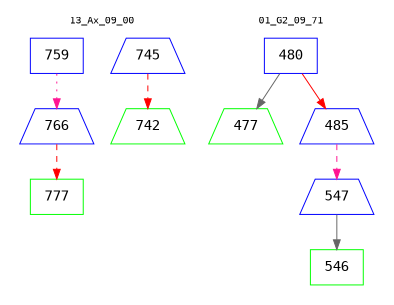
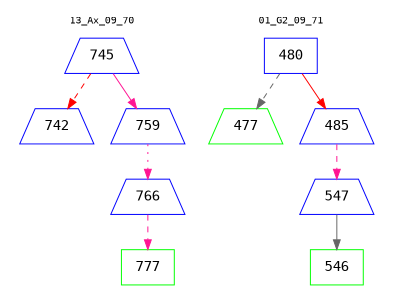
  digraph {
    fontname="DejaVu Sans Mono"
    node [color=blue fontname="DejaVu Sans Mono" shape=trapezium]
    edge [color=deeppink fontname="DejaVu Sans Mono" style=dashed]
    n1 [label=745]
-   n2 [color=green label=742]
-   n3 [label=759 shape=box]
+   n2 [label=742]
+   n3 [label=759]
    n4 [label=766]
    n5 [color=green label=777 shape=box]
    n6 [label=480 shape=box]
    n7 [color=green label=477]
    n8 [label=485]
    n9 [label=547]
    n10 [color=green label=546 shape=box]
    subgraph cluster_1 {
      color=white
      fontsize=10
-     label="13_Ax_09_00"
+     label="13_Ax_09_70"
      n1
      n2
      n3
      n4
      n5
    }
    subgraph cluster_2 {
      color=white
      fontsize=10
      label="01_G2_09_71"
      n6
      n7
      n8
      n9
      n10
    }
    n1 -> n2 [color=red]
+   n1 -> n3 [style=solid]
    n3 -> n4 [style=dotted]
-   n4 -> n5 [color=red]
-   n6 -> n7 [color=gray40 style=solid]
+   n4 -> n5
+   n6 -> n7 [color=gray40]
    n6 -> n8 [color=red style=solid]
    n8 -> n9
    n9 -> n10 [color=gray40 style=solid]
  }
